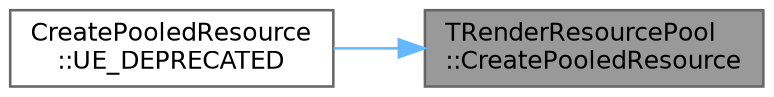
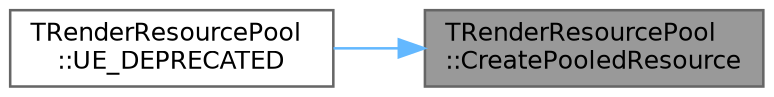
  digraph {
    rankdir=RL
    node [fontname=Helvetica fontsize=10 shape=box style=filled]
    n1 [color=gray40 fillcolor=grey60 fontcolor=black height=0.2 label="TRenderResourcePool\l::CreatePooledResource" width=0.4]
-   n2 [color=grey40 fillcolor=white height=0.2 label="CreatePooledResource\l::UE_DEPRECATED" width=0.4]
+   n2 [color=grey40 fillcolor=white height=0.2 label="TRenderResourcePool\l::UE_DEPRECATED" width=0.4]
    n1 -> n2 [color=steelblue1 dir=back fontname=Helvetica fontsize=10 labelfontname=Helvetica labelfontsize=10 style=solid]
  }
